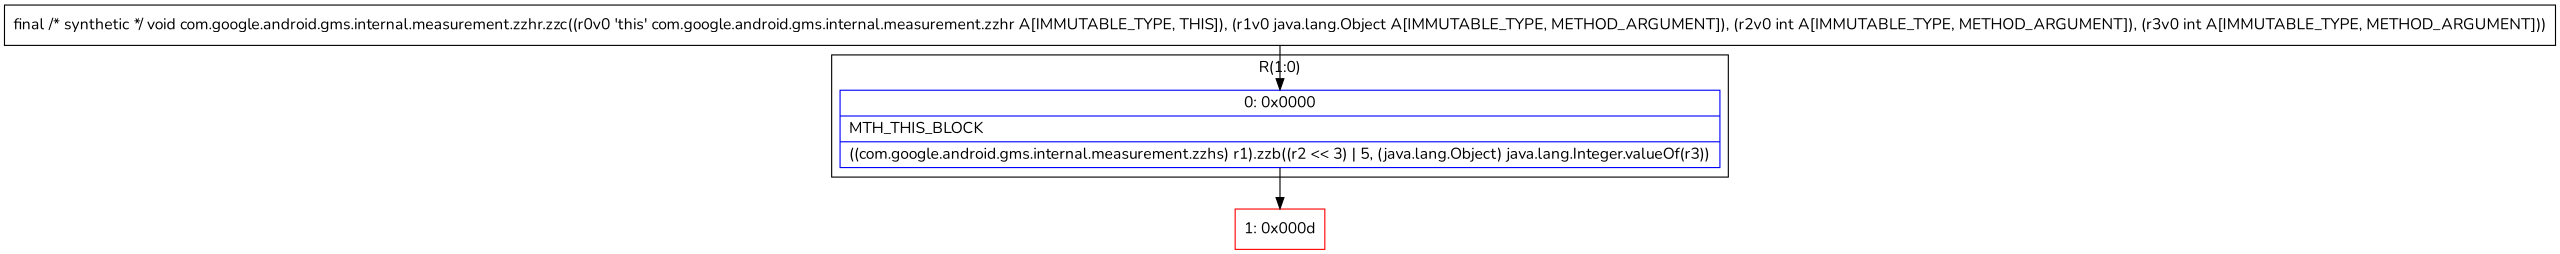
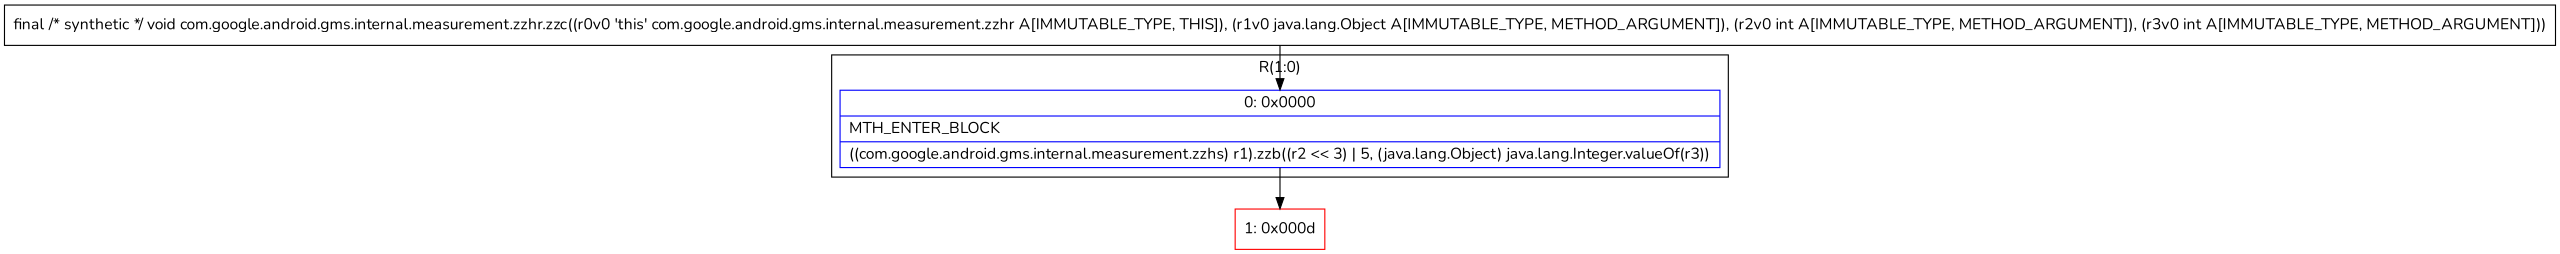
  digraph {
    fontname=Nunito
    node [shape=record fontname=Nunito]
    edge [fontname=Nunito]
-   n1 [color=blue label="{0\:\ 0x0000|MTH_THIS_BLOCK\l|((com.google.android.gms.internal.measurement.zzhs) r1).zzb((r2 \<\< 3) \| 5, (java.lang.Object) java.lang.Integer.valueOf(r3))\l}"]
+   n1 [color=blue label="{0\:\ 0x0000|MTH_ENTER_BLOCK\l|((com.google.android.gms.internal.measurement.zzhs) r1).zzb((r2 \<\< 3) \| 5, (java.lang.Object) java.lang.Integer.valueOf(r3))\l}"]
    n2 [color=red label="{1\:\ 0x000d}"]
    n3 [label="{final \/* synthetic *\/ void com.google.android.gms.internal.measurement.zzhr.zzc((r0v0 'this' com.google.android.gms.internal.measurement.zzhr A[IMMUTABLE_TYPE, THIS]), (r1v0 java.lang.Object A[IMMUTABLE_TYPE, METHOD_ARGUMENT]), (r2v0 int A[IMMUTABLE_TYPE, METHOD_ARGUMENT]), (r3v0 int A[IMMUTABLE_TYPE, METHOD_ARGUMENT])) }"]
    subgraph cluster_1 {
      label="R(1:0)"
      n1
    }
    n1 -> n2
    n3 -> n1
  }
